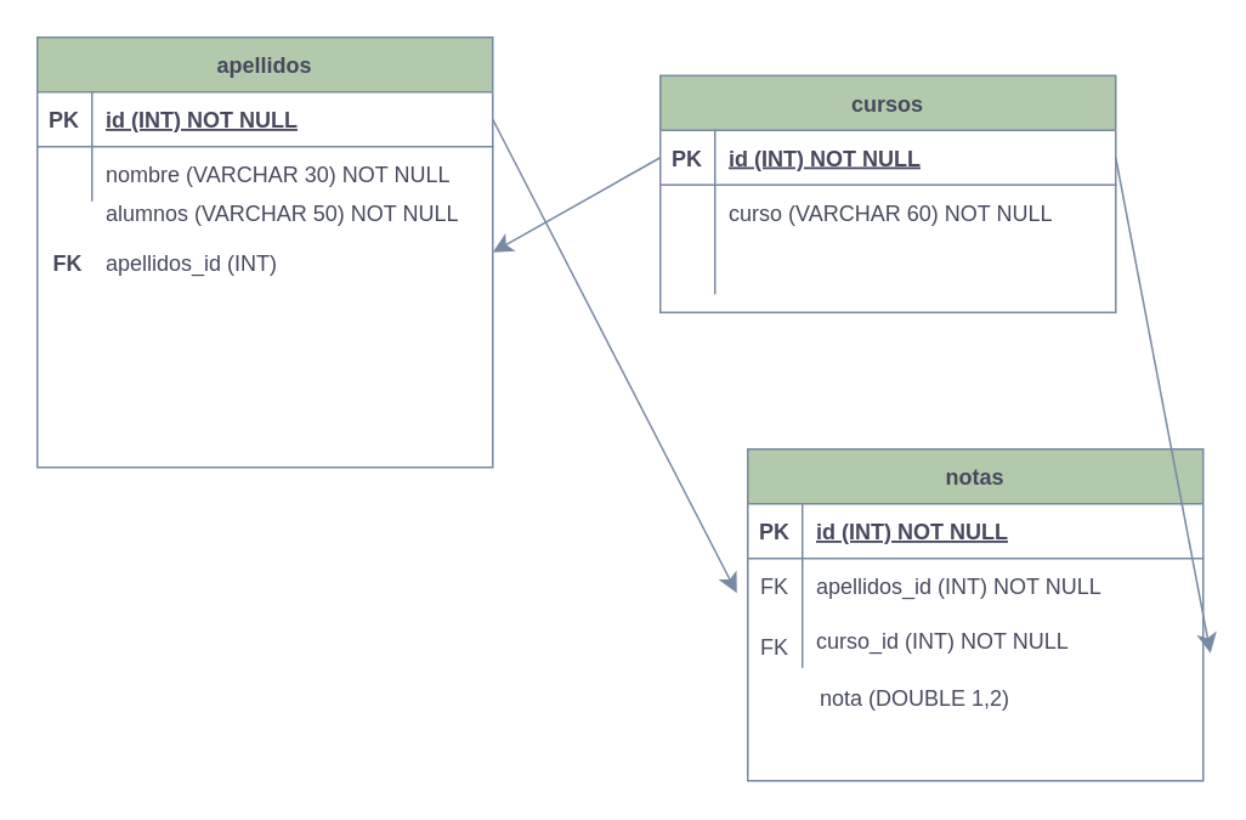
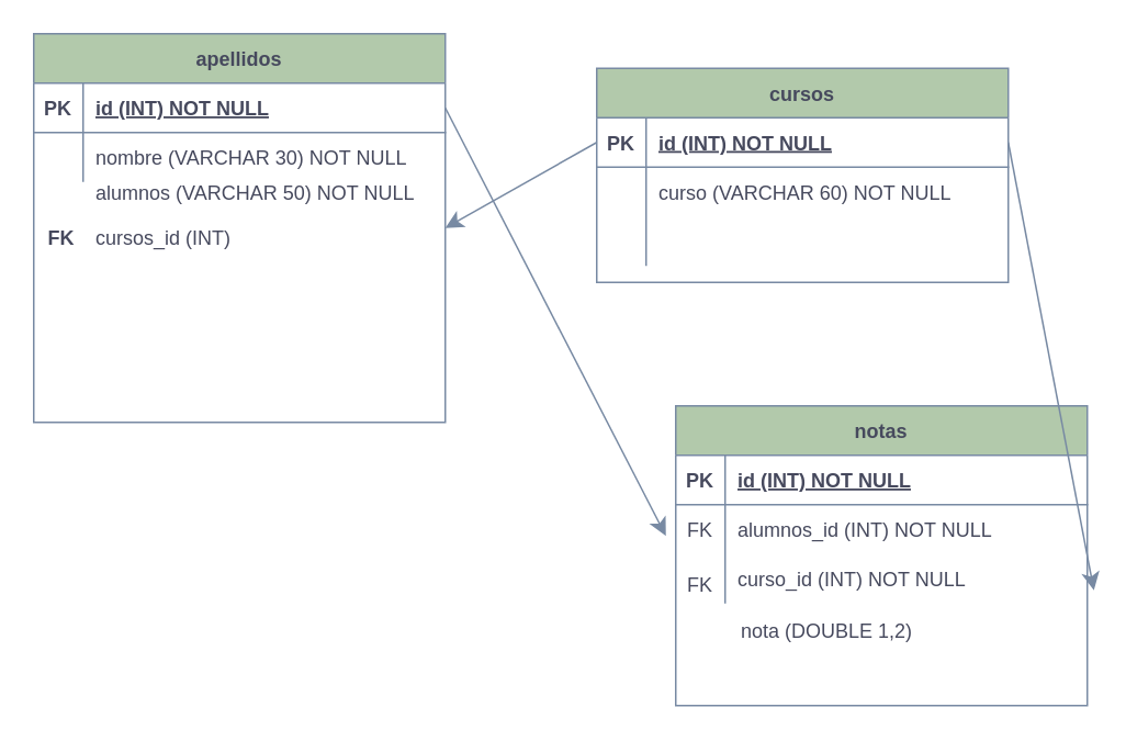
  <mxCell id="0" />
  <mxCell id="1" parent="0" />
  <mxCell id="2" value="cursos" style="shape=table;startSize=30;container=1;collapsible=1;childLayout=tableLayout;fixedRows=1;rowLines=0;fontStyle=1;align=center;resizeLast=1;labelBackgroundColor=none;fillColor=#B2C9AB;strokeColor=#788AA3;fontColor=#46495D;" parent="1" vertex="1"><mxGeometry x="362" y="41" width="250" height="130" as="geometry" /></mxCell>
  <mxCell id="3" value="" style="shape=partialRectangle;collapsible=0;dropTarget=0;pointerEvents=0;fillColor=none;points=[[0,0.5],[1,0.5]];portConstraint=eastwest;top=0;left=0;right=0;bottom=1;labelBackgroundColor=none;strokeColor=#788AA3;fontColor=#46495D;" parent="2" vertex="1"><mxGeometry y="30" width="250" height="30" as="geometry" /></mxCell>
  <mxCell id="4" value="PK" style="shape=partialRectangle;overflow=hidden;connectable=0;fillColor=none;top=0;left=0;bottom=0;right=0;fontStyle=1;labelBackgroundColor=none;strokeColor=#788AA3;fontColor=#46495D;" parent="3" vertex="1"><mxGeometry width="30" height="30" as="geometry"><mxRectangle width="30" height="30" as="alternateBounds" /></mxGeometry></mxCell>
  <mxCell id="5" value="id (INT) NOT NULL " style="shape=partialRectangle;overflow=hidden;connectable=0;fillColor=none;top=0;left=0;bottom=0;right=0;align=left;spacingLeft=6;fontStyle=5;labelBackgroundColor=none;strokeColor=#788AA3;fontColor=#46495D;" parent="3" vertex="1"><mxGeometry x="30" width="220" height="30" as="geometry"><mxRectangle width="220" height="30" as="alternateBounds" /></mxGeometry></mxCell>
  <mxCell id="6" value="" style="shape=partialRectangle;collapsible=0;dropTarget=0;pointerEvents=0;fillColor=none;points=[[0,0.5],[1,0.5]];portConstraint=eastwest;top=0;left=0;right=0;bottom=0;labelBackgroundColor=none;strokeColor=#788AA3;fontColor=#46495D;" parent="2" vertex="1"><mxGeometry y="60" width="250" height="30" as="geometry" /></mxCell>
  <mxCell id="7" value="" style="shape=partialRectangle;overflow=hidden;connectable=0;fillColor=none;top=0;left=0;bottom=0;right=0;labelBackgroundColor=none;strokeColor=#788AA3;fontColor=#46495D;" parent="6" vertex="1"><mxGeometry width="30" height="30" as="geometry"><mxRectangle width="30" height="30" as="alternateBounds" /></mxGeometry></mxCell>
  <mxCell id="8" value="curso (VARCHAR 60) NOT NULL" style="shape=partialRectangle;overflow=hidden;connectable=0;fillColor=none;top=0;left=0;bottom=0;right=0;align=left;spacingLeft=6;labelBackgroundColor=none;strokeColor=#788AA3;fontColor=#46495D;" parent="6" vertex="1"><mxGeometry x="30" width="220" height="30" as="geometry"><mxRectangle width="220" height="30" as="alternateBounds" /></mxGeometry></mxCell>
  <mxCell id="9" value="" style="shape=partialRectangle;collapsible=0;dropTarget=0;pointerEvents=0;fillColor=none;points=[[0,0.5],[1,0.5]];portConstraint=eastwest;top=0;left=0;right=0;bottom=0;labelBackgroundColor=none;strokeColor=#788AA3;fontColor=#46495D;" parent="2" vertex="1"><mxGeometry y="90" width="250" height="30" as="geometry" /></mxCell>
  <mxCell id="10" value="" style="shape=partialRectangle;overflow=hidden;connectable=0;fillColor=none;top=0;left=0;bottom=0;right=0;labelBackgroundColor=none;strokeColor=#788AA3;fontColor=#46495D;" parent="9" vertex="1"><mxGeometry width="30" height="30" as="geometry"><mxRectangle width="30" height="30" as="alternateBounds" /></mxGeometry></mxCell>
  <mxCell id="11" value="" style="shape=partialRectangle;overflow=hidden;connectable=0;fillColor=none;top=0;left=0;bottom=0;right=0;align=left;spacingLeft=6;labelBackgroundColor=none;strokeColor=#788AA3;fontColor=#46495D;" parent="9" vertex="1"><mxGeometry x="30" width="220" height="30" as="geometry"><mxRectangle width="220" height="30" as="alternateBounds" /></mxGeometry></mxCell>
  <mxCell id="12" value="notas" style="shape=table;startSize=30;container=1;collapsible=1;childLayout=tableLayout;fixedRows=1;rowLines=0;fontStyle=1;align=center;resizeLast=1;labelBackgroundColor=none;fillColor=#B2C9AB;strokeColor=#788AA3;fontColor=#46495D;" parent="1" vertex="1"><mxGeometry x="410" y="246" width="250" height="182" as="geometry" /></mxCell>
  <mxCell id="13" value="" style="shape=partialRectangle;collapsible=0;dropTarget=0;pointerEvents=0;fillColor=none;points=[[0,0.5],[1,0.5]];portConstraint=eastwest;top=0;left=0;right=0;bottom=1;labelBackgroundColor=none;strokeColor=#788AA3;fontColor=#46495D;" parent="12" vertex="1"><mxGeometry y="30" width="250" height="30" as="geometry" /></mxCell>
  <mxCell id="14" value="PK" style="shape=partialRectangle;overflow=hidden;connectable=0;fillColor=none;top=0;left=0;bottom=0;right=0;fontStyle=1;labelBackgroundColor=none;strokeColor=#788AA3;fontColor=#46495D;" parent="13" vertex="1"><mxGeometry width="30" height="30" as="geometry"><mxRectangle width="30" height="30" as="alternateBounds" /></mxGeometry></mxCell>
  <mxCell id="15" value="id (INT) NOT NULL " style="shape=partialRectangle;overflow=hidden;connectable=0;fillColor=none;top=0;left=0;bottom=0;right=0;align=left;spacingLeft=6;fontStyle=5;labelBackgroundColor=none;strokeColor=#788AA3;fontColor=#46495D;" parent="13" vertex="1"><mxGeometry x="30" width="220" height="30" as="geometry"><mxRectangle width="220" height="30" as="alternateBounds" /></mxGeometry></mxCell>
  <mxCell id="16" value="" style="shape=partialRectangle;collapsible=0;dropTarget=0;pointerEvents=0;fillColor=none;points=[[0,0.5],[1,0.5]];portConstraint=eastwest;top=0;left=0;right=0;bottom=0;labelBackgroundColor=none;strokeColor=#788AA3;fontColor=#46495D;" parent="12" vertex="1"><mxGeometry y="60" width="250" height="30" as="geometry" /></mxCell>
  <mxCell id="17" value="FK" style="shape=partialRectangle;overflow=hidden;connectable=0;fillColor=none;top=0;left=0;bottom=0;right=0;labelBackgroundColor=none;strokeColor=#788AA3;fontColor=#46495D;" parent="16" vertex="1"><mxGeometry width="30" height="30" as="geometry"><mxRectangle width="30" height="30" as="alternateBounds" /></mxGeometry></mxCell>
- <mxCell id="18" value="apellidos_id (INT) NOT NULL" style="shape=partialRectangle;overflow=hidden;connectable=0;fillColor=none;top=0;left=0;bottom=0;right=0;align=left;spacingLeft=6;labelBackgroundColor=none;strokeColor=#788AA3;fontColor=#46495D;" parent="16" vertex="1"><mxGeometry x="30" width="220" height="30" as="geometry"><mxRectangle width="220" height="30" as="alternateBounds" /></mxGeometry></mxCell>
+ <mxCell id="18" value="alumnos_id (INT) NOT NULL" style="shape=partialRectangle;overflow=hidden;connectable=0;fillColor=none;top=0;left=0;bottom=0;right=0;align=left;spacingLeft=6;labelBackgroundColor=none;strokeColor=#788AA3;fontColor=#46495D;" parent="16" vertex="1"><mxGeometry x="30" width="220" height="30" as="geometry"><mxRectangle width="220" height="30" as="alternateBounds" /></mxGeometry></mxCell>
  <mxCell id="19" value="" style="shape=partialRectangle;collapsible=0;dropTarget=0;pointerEvents=0;fillColor=none;points=[[0,0.5],[1,0.5]];portConstraint=eastwest;top=0;left=0;right=0;bottom=0;labelBackgroundColor=none;strokeColor=#788AA3;fontColor=#46495D;" parent="12" vertex="1"><mxGeometry y="90" width="250" height="30" as="geometry" /></mxCell>
  <mxCell id="20" value="" style="shape=partialRectangle;overflow=hidden;connectable=0;fillColor=none;top=0;left=0;bottom=0;right=0;labelBackgroundColor=none;strokeColor=#788AA3;fontColor=#46495D;" parent="19" vertex="1"><mxGeometry width="30" height="30" as="geometry"><mxRectangle width="30" height="30" as="alternateBounds" /></mxGeometry></mxCell>
  <mxCell id="21" value="curso_id (INT) NOT NULL" style="shape=partialRectangle;overflow=hidden;connectable=0;fillColor=none;top=0;left=0;bottom=0;right=0;align=left;spacingLeft=6;labelBackgroundColor=none;strokeColor=#788AA3;fontColor=#46495D;" parent="19" vertex="1"><mxGeometry x="30" width="220" height="30" as="geometry"><mxRectangle width="220" height="30" as="alternateBounds" /></mxGeometry></mxCell>
  <mxCell id="22" style="edgeStyle=none;curved=1;rounded=0;orthogonalLoop=1;jettySize=auto;html=1;exitX=0;exitY=0.5;exitDx=0;exitDy=0;entryX=1;entryY=0.5;entryDx=0;entryDy=0;fontSize=12;startSize=8;endSize=8;labelBackgroundColor=none;strokeColor=#788AA3;fontColor=default;" edge="1" parent="1" source="3" target="24"><mxGeometry relative="1" as="geometry" /></mxCell>
  <mxCell id="23" value="" style="group;labelBackgroundColor=none;fontColor=#46495D;" vertex="1" connectable="0" parent="1"><mxGeometry x="20" y="20" width="250" height="236" as="geometry" /></mxCell>
  <mxCell id="24" value="apellidos" style="shape=table;startSize=30;container=1;collapsible=1;childLayout=tableLayout;fixedRows=1;rowLines=0;fontStyle=1;align=center;resizeLast=1;labelBackgroundColor=none;fillColor=#B2C9AB;strokeColor=#788AA3;fontColor=#46495D;" parent="23" vertex="1"><mxGeometry width="250" height="236" as="geometry"><mxRectangle x="70" y="60" width="80" height="30" as="alternateBounds" /></mxGeometry></mxCell>
  <mxCell id="25" value="" style="shape=partialRectangle;collapsible=0;dropTarget=0;pointerEvents=0;fillColor=none;points=[[0,0.5],[1,0.5]];portConstraint=eastwest;top=0;left=0;right=0;bottom=1;labelBackgroundColor=none;strokeColor=#788AA3;fontColor=#46495D;" parent="24" vertex="1"><mxGeometry y="30" width="250" height="30" as="geometry" /></mxCell>
  <mxCell id="26" value="PK" style="shape=partialRectangle;overflow=hidden;connectable=0;fillColor=none;top=0;left=0;bottom=0;right=0;fontStyle=1;labelBackgroundColor=none;strokeColor=#788AA3;fontColor=#46495D;" parent="25" vertex="1"><mxGeometry width="30" height="30" as="geometry"><mxRectangle width="30" height="30" as="alternateBounds" /></mxGeometry></mxCell>
  <mxCell id="27" value="id (INT) NOT NULL " style="shape=partialRectangle;overflow=hidden;connectable=0;fillColor=none;top=0;left=0;bottom=0;right=0;align=left;spacingLeft=6;fontStyle=5;labelBackgroundColor=none;strokeColor=#788AA3;fontColor=#46495D;" parent="25" vertex="1"><mxGeometry x="30" width="220" height="30" as="geometry"><mxRectangle width="220" height="30" as="alternateBounds" /></mxGeometry></mxCell>
  <mxCell id="28" value="" style="shape=partialRectangle;collapsible=0;dropTarget=0;pointerEvents=0;fillColor=none;points=[[0,0.5],[1,0.5]];portConstraint=eastwest;top=0;left=0;right=0;bottom=0;labelBackgroundColor=none;strokeColor=#788AA3;fontColor=#46495D;" parent="24" vertex="1"><mxGeometry y="60" width="250" height="30" as="geometry" /></mxCell>
  <mxCell id="29" value="" style="shape=partialRectangle;overflow=hidden;connectable=0;fillColor=none;top=0;left=0;bottom=0;right=0;labelBackgroundColor=none;strokeColor=#788AA3;fontColor=#46495D;" parent="28" vertex="1"><mxGeometry width="30" height="30" as="geometry"><mxRectangle width="30" height="30" as="alternateBounds" /></mxGeometry></mxCell>
  <mxCell id="30" value="nombre (VARCHAR 30) NOT NULL" style="shape=partialRectangle;overflow=hidden;connectable=0;fillColor=none;top=0;left=0;bottom=0;right=0;align=left;spacingLeft=6;labelBackgroundColor=none;strokeColor=#788AA3;fontColor=#46495D;" parent="28" vertex="1"><mxGeometry x="30" width="220" height="30" as="geometry"><mxRectangle width="220" height="30" as="alternateBounds" /></mxGeometry></mxCell>
  <mxCell id="31" value="alumnos (VARCHAR 50) NOT NULL" style="shape=partialRectangle;overflow=hidden;connectable=0;fillColor=none;top=0;left=0;bottom=0;right=0;align=left;spacingLeft=6;labelBackgroundColor=none;strokeColor=#788AA3;fontColor=#46495D;" vertex="1" parent="23"><mxGeometry x="30" y="82.326" width="220" height="27.442" as="geometry"><mxRectangle width="220" height="30" as="alternateBounds" /></mxGeometry></mxCell>
- <mxCell id="32" value="apellidos_id (INT)" style="shape=partialRectangle;overflow=hidden;connectable=0;fillColor=none;top=0;left=0;bottom=0;right=0;align=left;spacingLeft=6;labelBackgroundColor=none;strokeColor=#788AA3;fontColor=#46495D;" vertex="1" parent="23"><mxGeometry x="30" y="109.767" width="218" height="27.442" as="geometry"><mxRectangle width="220" height="30" as="alternateBounds" /></mxGeometry></mxCell>
+ <mxCell id="32" value="cursos_id (INT)" style="shape=partialRectangle;overflow=hidden;connectable=0;fillColor=none;top=0;left=0;bottom=0;right=0;align=left;spacingLeft=6;labelBackgroundColor=none;strokeColor=#788AA3;fontColor=#46495D;" vertex="1" parent="23"><mxGeometry x="30" y="109.767" width="218" height="27.442" as="geometry"><mxRectangle width="220" height="30" as="alternateBounds" /></mxGeometry></mxCell>
  <mxCell id="33" value="FK" style="shape=partialRectangle;overflow=hidden;connectable=0;fillColor=none;top=0;left=0;bottom=0;right=0;fontStyle=1;labelBackgroundColor=none;strokeColor=#788AA3;fontColor=#46495D;" vertex="1" parent="23"><mxGeometry x="2" y="109.767" width="30" height="27.442" as="geometry"><mxRectangle width="30" height="30" as="alternateBounds" /></mxGeometry></mxCell>
  <mxCell id="34" value="FK" style="shape=partialRectangle;overflow=hidden;connectable=0;fillColor=none;top=0;left=0;bottom=0;right=0;labelBackgroundColor=none;strokeColor=#788AA3;fontColor=#46495D;" vertex="1" parent="1"><mxGeometry x="410" y="339" width="30" height="30" as="geometry"><mxRectangle width="30" height="30" as="alternateBounds" /></mxGeometry></mxCell>
  <mxCell id="35" value="" style="shape=partialRectangle;collapsible=0;dropTarget=0;pointerEvents=0;fillColor=none;points=[[0,0.5],[1,0.5]];portConstraint=eastwest;top=0;left=0;right=0;bottom=0;labelBackgroundColor=none;strokeColor=#788AA3;fontColor=#46495D;" vertex="1" parent="1"><mxGeometry x="412" y="367" width="250" height="30" as="geometry" /></mxCell>
  <mxCell id="36" value="" style="shape=partialRectangle;overflow=hidden;connectable=0;fillColor=none;top=0;left=0;bottom=0;right=0;labelBackgroundColor=none;strokeColor=#788AA3;fontColor=#46495D;" vertex="1" parent="35"><mxGeometry width="30" height="30" as="geometry"><mxRectangle width="30" height="30" as="alternateBounds" /></mxGeometry></mxCell>
  <mxCell id="37" value="nota (DOUBLE 1,2)" style="shape=partialRectangle;overflow=hidden;connectable=0;fillColor=none;top=0;left=0;bottom=0;right=0;align=left;spacingLeft=6;labelBackgroundColor=none;strokeColor=#788AA3;fontColor=#46495D;" vertex="1" parent="35"><mxGeometry x="30" width="220" height="30" as="geometry"><mxRectangle width="220" height="30" as="alternateBounds" /></mxGeometry></mxCell>
  <mxCell id="38" style="edgeStyle=none;curved=1;rounded=0;orthogonalLoop=1;jettySize=auto;html=1;exitX=1;exitY=0.5;exitDx=0;exitDy=0;entryX=1.016;entryY=0.733;entryDx=0;entryDy=0;entryPerimeter=0;fontSize=12;startSize=8;endSize=8;labelBackgroundColor=none;strokeColor=#788AA3;fontColor=default;" edge="1" parent="1" source="3" target="19"><mxGeometry relative="1" as="geometry" /></mxCell>
  <mxCell id="39" style="edgeStyle=none;curved=1;rounded=0;orthogonalLoop=1;jettySize=auto;html=1;exitX=1;exitY=0.5;exitDx=0;exitDy=0;entryX=-0.024;entryY=0.633;entryDx=0;entryDy=0;entryPerimeter=0;fontSize=12;startSize=8;endSize=8;labelBackgroundColor=none;strokeColor=#788AA3;fontColor=default;" edge="1" parent="1" source="25" target="16"><mxGeometry relative="1" as="geometry" /></mxCell>
